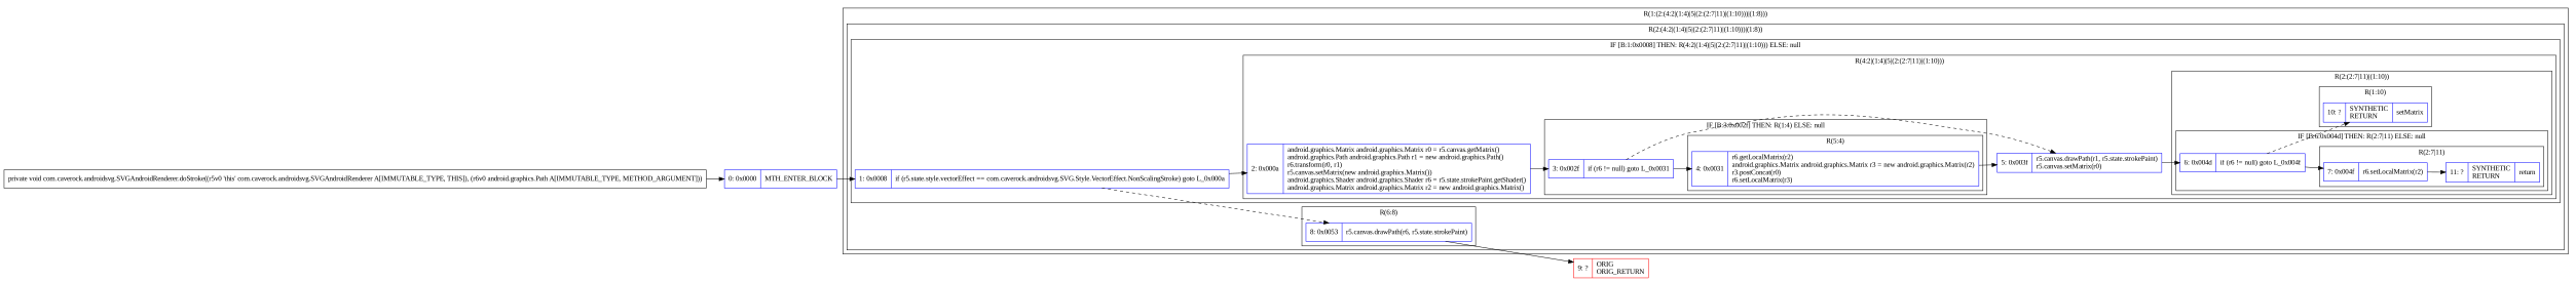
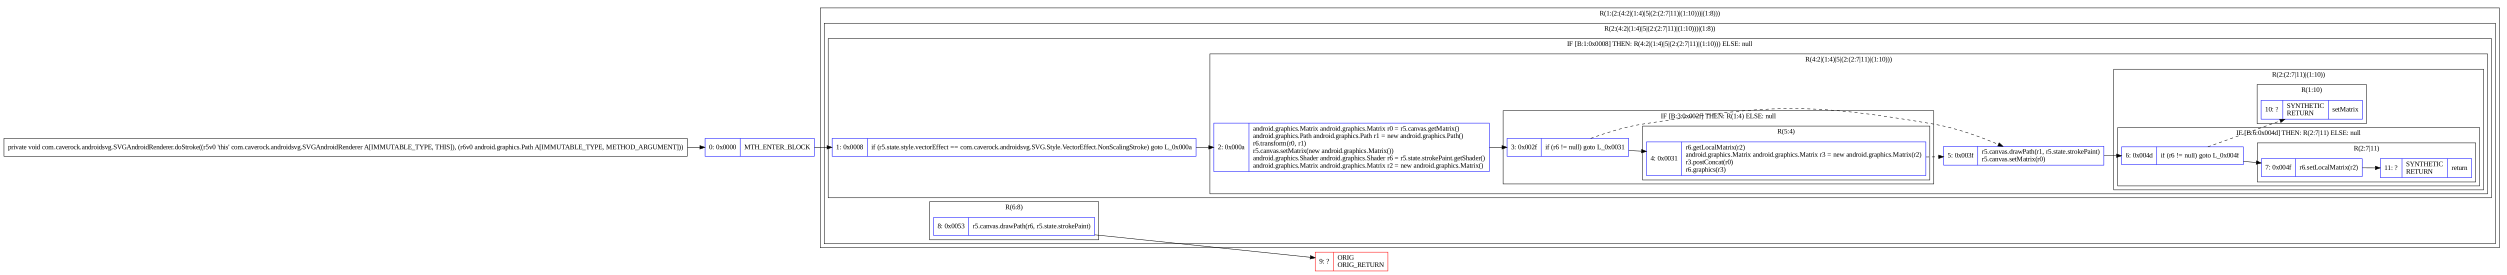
  digraph {
    fontname="Liberation Serif"
    rankdir=LR
    node [color=blue fontname="Liberation Serif" shape=record]
    edge [fontname="Liberation Serif"]
-   n1 [label="{4\:\ 0x0031|r6.getLocalMatrix(r2)\landroid.graphics.Matrix android.graphics.Matrix r3 = new android.graphics.Matrix(r2)\lr3.postConcat(r0)\lr6.setLocalMatrix(r3)\l}"]
+   n1 [label="{4\:\ 0x0031|r6.getLocalMatrix(r2)\landroid.graphics.Matrix android.graphics.Matrix r3 = new android.graphics.Matrix(r2)\lr3.postConcat(r0)\lr6.graphics(r3)\l}"]
    n2 [label="{3\:\ 0x002f|if (r6 != null) goto L_0x0031\l}"]
    n3 [label="{7\:\ 0x004f|r6.setLocalMatrix(r2)\l}"]
    n4 [label="{11\:\ ?|SYNTHETIC\lRETURN\l|return\l}"]
    n5 [label="{6\:\ 0x004d|if (r6 != null) goto L_0x004f\l}"]
    n6 [label="{10\:\ ?|SYNTHETIC\lRETURN\l|setMatrix\l}"]
    n7 [label="{2\:\ 0x000a|android.graphics.Matrix android.graphics.Matrix r0 = r5.canvas.getMatrix()\landroid.graphics.Path android.graphics.Path r1 = new android.graphics.Path()\lr6.transform(r0, r1)\lr5.canvas.setMatrix(new android.graphics.Matrix())\landroid.graphics.Shader android.graphics.Shader r6 = r5.state.strokePaint.getShader()\landroid.graphics.Matrix android.graphics.Matrix r2 = new android.graphics.Matrix()\l}"]
    n8 [label="{5\:\ 0x003f|r5.canvas.drawPath(r1, r5.state.strokePaint)\lr5.canvas.setMatrix(r0)\l}"]
    n9 [label="{1\:\ 0x0008|if (r5.state.style.vectorEffect == com.caverock.androidsvg.SVG.Style.VectorEffect.NonScalingStroke) goto L_0x000a\l}"]
    n10 [label="{8\:\ 0x0053|r5.canvas.drawPath(r6, r5.state.strokePaint)\l}"]
    n11 [color=red label="{9\:\ ?|ORIG\lORIG_RETURN\l}"]
    n12 [label="{0\:\ 0x0000|MTH_ENTER_BLOCK\l}"]
    n13 [label="{private void com.caverock.androidsvg.SVGAndroidRenderer.doStroke((r5v0 'this' com.caverock.androidsvg.SVGAndroidRenderer A[IMMUTABLE_TYPE, THIS]), (r6v0 android.graphics.Path A[IMMUTABLE_TYPE, METHOD_ARGUMENT])) }" color=""]
    subgraph cluster_1 {
      label="R(1:(2:(4:2|(1:4)|5|(2:(2:7|11)|(1:10)))|(1:8)))"
      subgraph cluster_2 {
        label="R(2:(4:2|(1:4)|5|(2:(2:7|11)|(1:10)))|(1:8))"
        subgraph cluster_3 {
          label="IF [B:1:0x0008] THEN: R(4:2|(1:4)|5|(2:(2:7|11)|(1:10))) ELSE: null"
          n9
          subgraph cluster_4 {
            label="R(4:2|(1:4)|5|(2:(2:7|11)|(1:10)))"
            n7
            n8
            subgraph cluster_5 {
              label="IF [B:3:0x002f] THEN: R(1:4) ELSE: null"
              n2
              subgraph cluster_6 {
                label="R(5:4)"
                n1
              }
            }
            subgraph cluster_7 {
              label="R(2:(2:7|11)|(1:10))"
              subgraph cluster_8 {
                label="IF [B:6:0x004d] THEN: R(2:7|11) ELSE: null"
                n5
                subgraph cluster_9 {
                  label="R(2:7|11)"
                  n3
                  n4
                }
              }
              subgraph cluster_10 {
                label="R(1:10)"
                n6
              }
            }
          }
        }
        subgraph cluster_11 {
          label="R(6:8)"
          n10
        }
      }
    }
-   n1 -> n8
+   n1 -> n8 [style=dashed]
    n2 -> n1
    n2 -> n8 [style=dashed]
    n3 -> n4
    n5 -> n3
    n5 -> n6 [style=dashed]
    n7 -> n2
    n8 -> n5
    n9 -> n7
-   n9 -> n10 [style=dashed]
    n10 -> n11
    n12 -> n9
    n13 -> n12
  }
